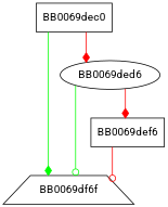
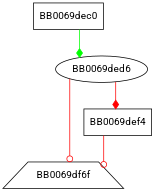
  digraph {
    fontname=Roboto
    splines=ortho
    node [fontname=Roboto shape=box]
    edge [arrowhead=diamond color=red fontname=Roboto]
    n1 [label=BB0069df6f shape=trapezium]
    BB0069dec0
    BB0069ded6 [shape=ellipse]
-   BB0069def4 [label=BB0069def6]
-   BB0069dec0 -> n1 [color=green]
-   BB0069dec0 -> BB0069ded6
-   BB0069ded6 -> n1 [arrowhead=odot color=green]
+   BB0069def4
+   BB0069dec0 -> BB0069ded6 [color=green]
+   BB0069ded6 -> n1 [arrowhead=odot]
    BB0069ded6 -> BB0069def4
    BB0069def4 -> n1 [arrowhead=odot]
  }
